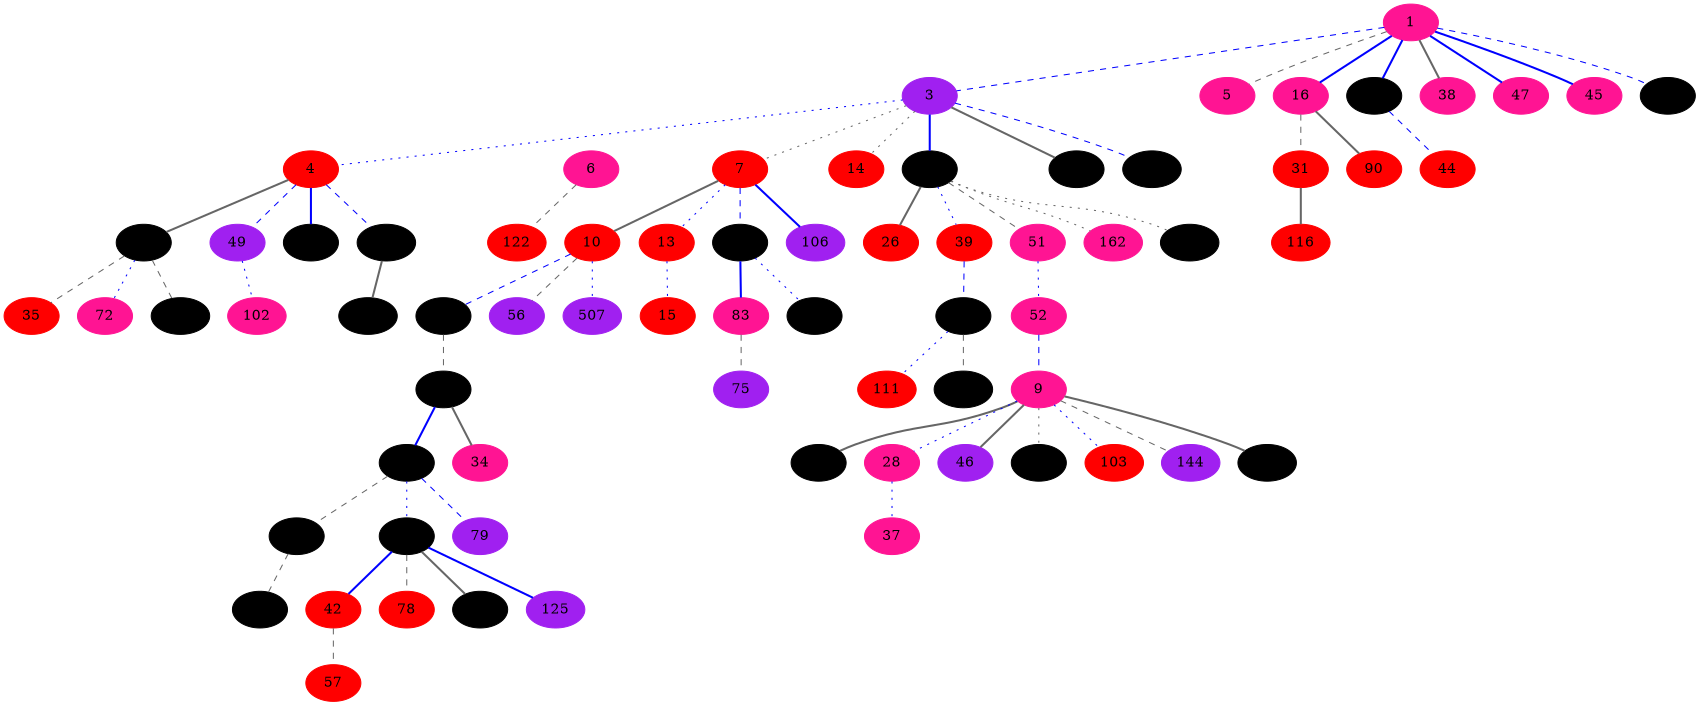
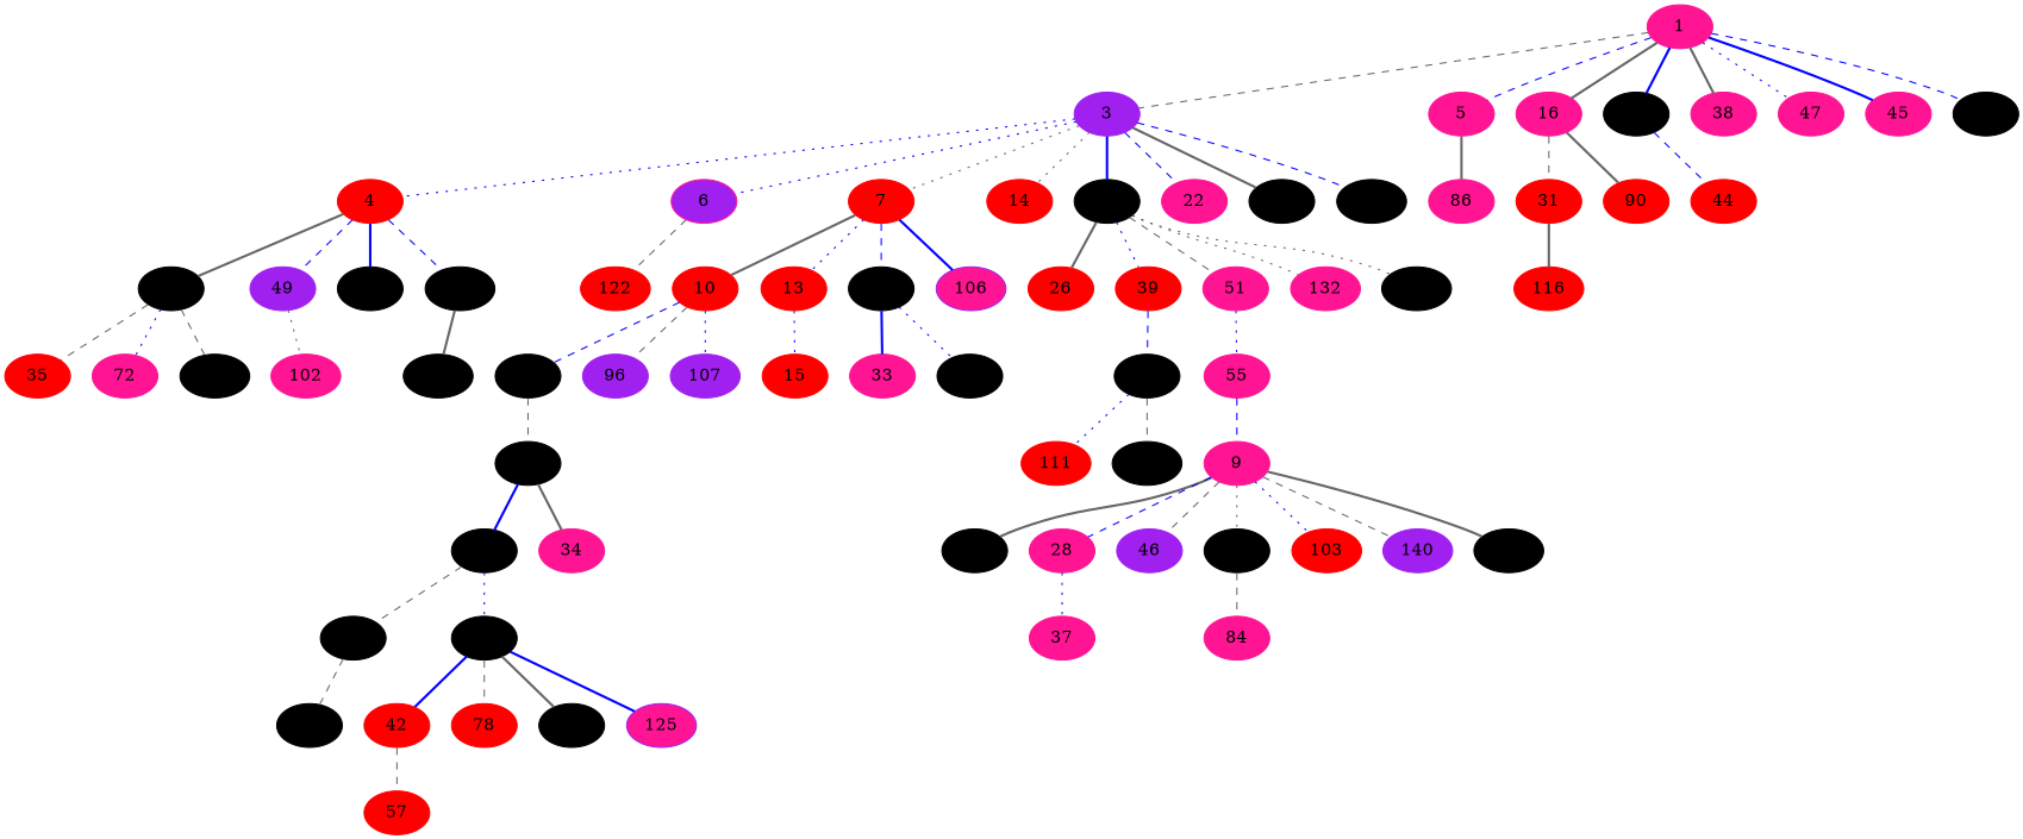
  graph {
    node [color=black style=filled]
    edge [color=blue style=dashed]
    1 [color=deeppink super="+2"]
    3 [color=purple]
    5 [color=deeppink]
    16 [color=deeppink super="+40+36+117"]
    18 [super="+120"]
    38 [color=deeppink]
    n7 [color=deeppink label=47 super="+65+89"]
    45 [color=deeppink super="+130"]
    70
    4 [color=red]
-   6 [color=deeppink super="+19+47+85"]
+   6 [color=deeppink super="+19+47+85" fillcolor=purple]
    7 [color=red super="+48+12"]
    14 [color=red]
    21
+   22 [color=deeppink]
    60
    109
+   86 [color=deeppink]
    31 [color=red]
    90 [color=red]
    44 [color=red]
    8
    49 [color=purple super="+80+112"]
    74 [super="+113"]
    100
    122 [color=red]
    10 [color=red super="+94"]
    13 [color=red super="+67"]
    32 [super="+63+87+129+58"]
-   106 [color=purple]
+   106 [color=purple fillcolor=deeppink]
    9 [color=deeppink super="+20+41+114"]
    27
    28 [color=deeppink super="+108+30"]
    46 [color=purple super="+97"]
    53 [super="+135+71"]
    103 [color=red]
-   144 [color=purple]
+   144 [color=purple label=140]
    145
    26 [color=red]
    39 [color=red super="+147"]
    51 [color=deeppink super="+61"]
-   132 [color=deeppink label=162]
+   132 [color=deeppink]
    149
    35 [color=red super="+64"]
    72 [color=deeppink super="+136"]
    115 [super="+148"]
    102 [color=deeppink]
    119
    11 [super="+50+118"]
-   56 [color=purple super="+133+59+62"]
-   107 [color=purple label=507]
+   56 [color=purple super="+133+59+62" label=96]
+   107 [color=purple]
    15 [color=red super="+140+137"]
-   33 [color=deeppink label=83]
+   33 [color=deeppink]
    93 [super="+124"]
    37 [color=deeppink]
+   84 [color=deeppink super="+96"]
    17
    24 [super="+66"]
    34 [color=deeppink super="+123"]
    116 [color=red]
    25
    29
-   79 [color=purple super="+101"]
    54 [super="+68"]
-   55 [color=deeppink label=52]
+   55 [color=deeppink]
    81
    42 [color=red]
    78 [color=red]
    98
-   125 [color=purple]
+   125 [color=purple fillcolor=deeppink]
    57 [color=red]
-   75 [color=purple super="+83"]
    111 [color=red]
    142
-   1 -- 3
-   1 -- 5 [color=gray40]
-   1 -- 16 [style=bold]
+   1 -- 3 [color=gray40]
+   1 -- 5
+   1 -- 16 [color=gray40 style=bold]
    1 -- 18 [style=bold]
    1 -- 38 [color=gray40 style=bold]
-   1 -- n7 [style=bold]
+   1 -- n7 [style=dotted]
    1 -- 45 [style=bold]
    1 -- 70
    3 -- 4 [style=dotted]
+   3 -- 6 [style=dotted]
    3 -- 7 [color=gray40 style=dotted]
    3 -- 14 [color=gray40 style=dotted]
    3 -- 21 [style=bold]
+   3 -- 22
    3 -- 60 [color=gray40 style=bold]
    3 -- 109
+   5 -- 86 [color=gray40 style=bold]
    16 -- 31 [color=gray40]
    16 -- 90 [color=gray40 style=bold]
    18 -- 44
    4 -- 8 [color=gray40 style=bold]
    4 -- 49
    4 -- 74 [style=bold]
    4 -- 100
    6 -- 122 [color=gray40]
    7 -- 10 [color=gray40 style=bold]
    7 -- 13 [style=dotted]
    7 -- 32
    7 -- 106 [style=bold]
    21 -- 26 [color=gray40 style=bold]
    21 -- 39 [style=dotted]
    21 -- 51 [color=gray40]
    21 -- 132 [color=gray40 style=dotted]
    21 -- 149 [color=gray40 style=dotted]
    31 -- 116 [color=gray40 style=bold]
    8 -- 35 [color=gray40]
    8 -- 72 [style=dotted]
    8 -- 115 [color=gray40]
-   49 -- 102 [style=dotted]
+   49 -- 102 [color=gray40 style=dotted]
    100 -- 119 [color=gray40 style=bold]
    10 -- 11
    10 -- 56 [color=gray40]
    10 -- 107 [style=dotted]
    13 -- 15 [style=dotted]
    32 -- 33 [style=bold]
    32 -- 93 [style=dotted]
    9 -- 27 [color=gray40 style=bold]
-   9 -- 28 [style=dotted]
-   9 -- 46 [color=gray40 style=bold]
+   9 -- 28
+   9 -- 46 [color=gray40]
    9 -- 53 [color=gray40 style=dotted]
    9 -- 103 [style=dotted]
    9 -- 144 [color=gray40]
    9 -- 145 [color=gray40 style=bold]
    28 -- 37 [style=dotted]
+   53 -- 84 [color=gray40]
    39 -- 54
    51 -- 55 [style=dotted]
    11 -- 17 [color=gray40]
-   33 -- 75 [color=gray40]
    17 -- 24 [style=bold]
    17 -- 34 [color=gray40 style=bold]
    24 -- 25 [color=gray40]
    24 -- 29 [style=dotted]
-   24 -- 79
    25 -- 81 [color=gray40]
    29 -- 42 [style=bold]
    29 -- 78 [color=gray40]
    29 -- 98 [color=gray40 style=bold]
    29 -- 125 [style=bold]
    54 -- 111 [style=dotted]
    54 -- 142 [color=gray40]
    55 -- 9
    42 -- 57 [color=gray40]
  }
